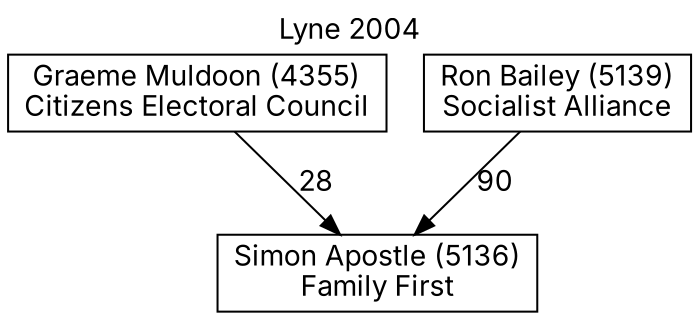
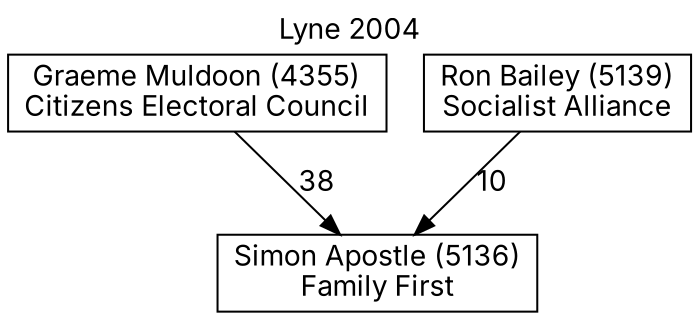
  digraph {
    fontname=Inter
    label="Lyne 2004"
    labelloc=t
    mclimit=10
    node [fontname=Inter shape=box]
    edge [fontname=Inter]
    n1 [label="Simon Apostle (5136)\nFamily First"]
    n2 [label="Graeme Muldoon (4355)\nCitizens Electoral Council"]
    n3 [label="Ron Bailey (5139)\nSocialist Alliance"]
-   n2 -> n1 [label=28]
-   n3 -> n1 [label=90]
+   n2 -> n1 [label=38]
+   n3 -> n1 [label=10]
  }
